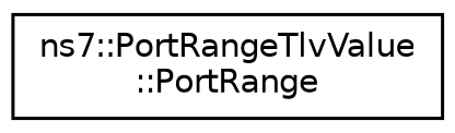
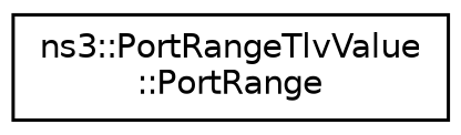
  digraph {
    rankdir=LR
-   n1 [color=black fillcolor=white fontname=Helvetica fontsize=10 height=0.2 label="ns7::PortRangeTlvValue\l::PortRange" shape=record style=filled width=0.4]
+   n1 [color=black fillcolor=white fontname=Helvetica fontsize=10 height=0.2 label="ns3::PortRangeTlvValue\l::PortRange" shape=record style=filled width=0.4]
  }
